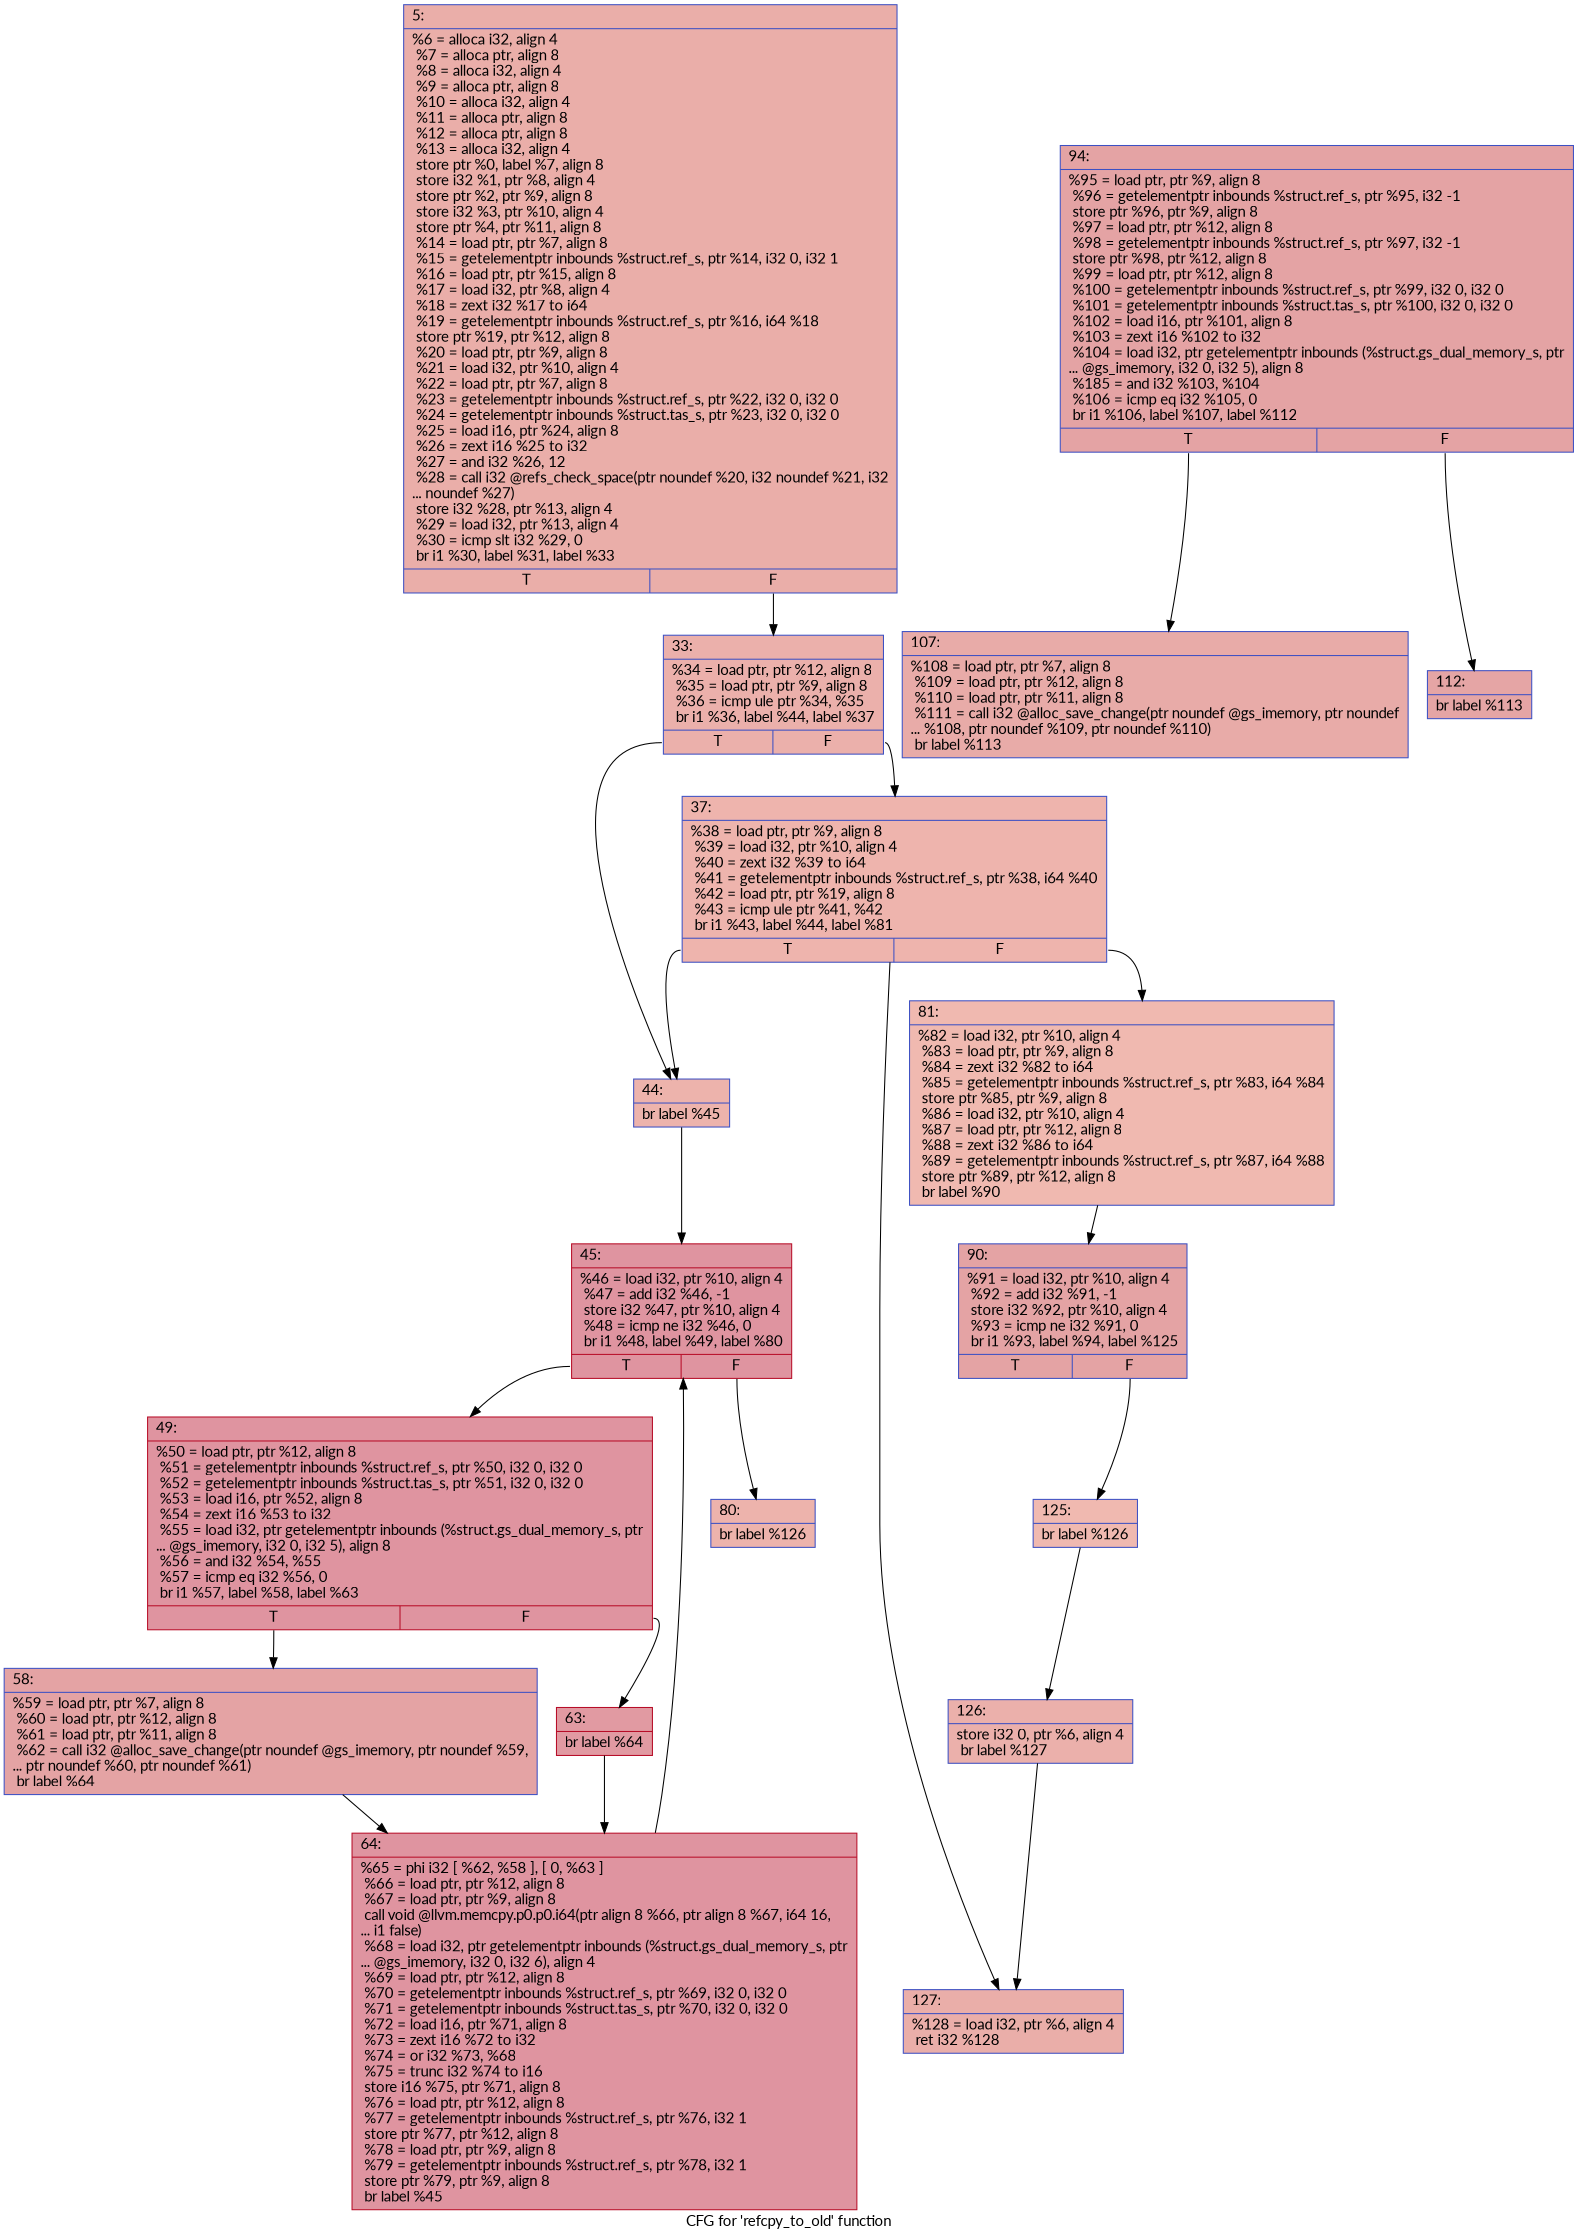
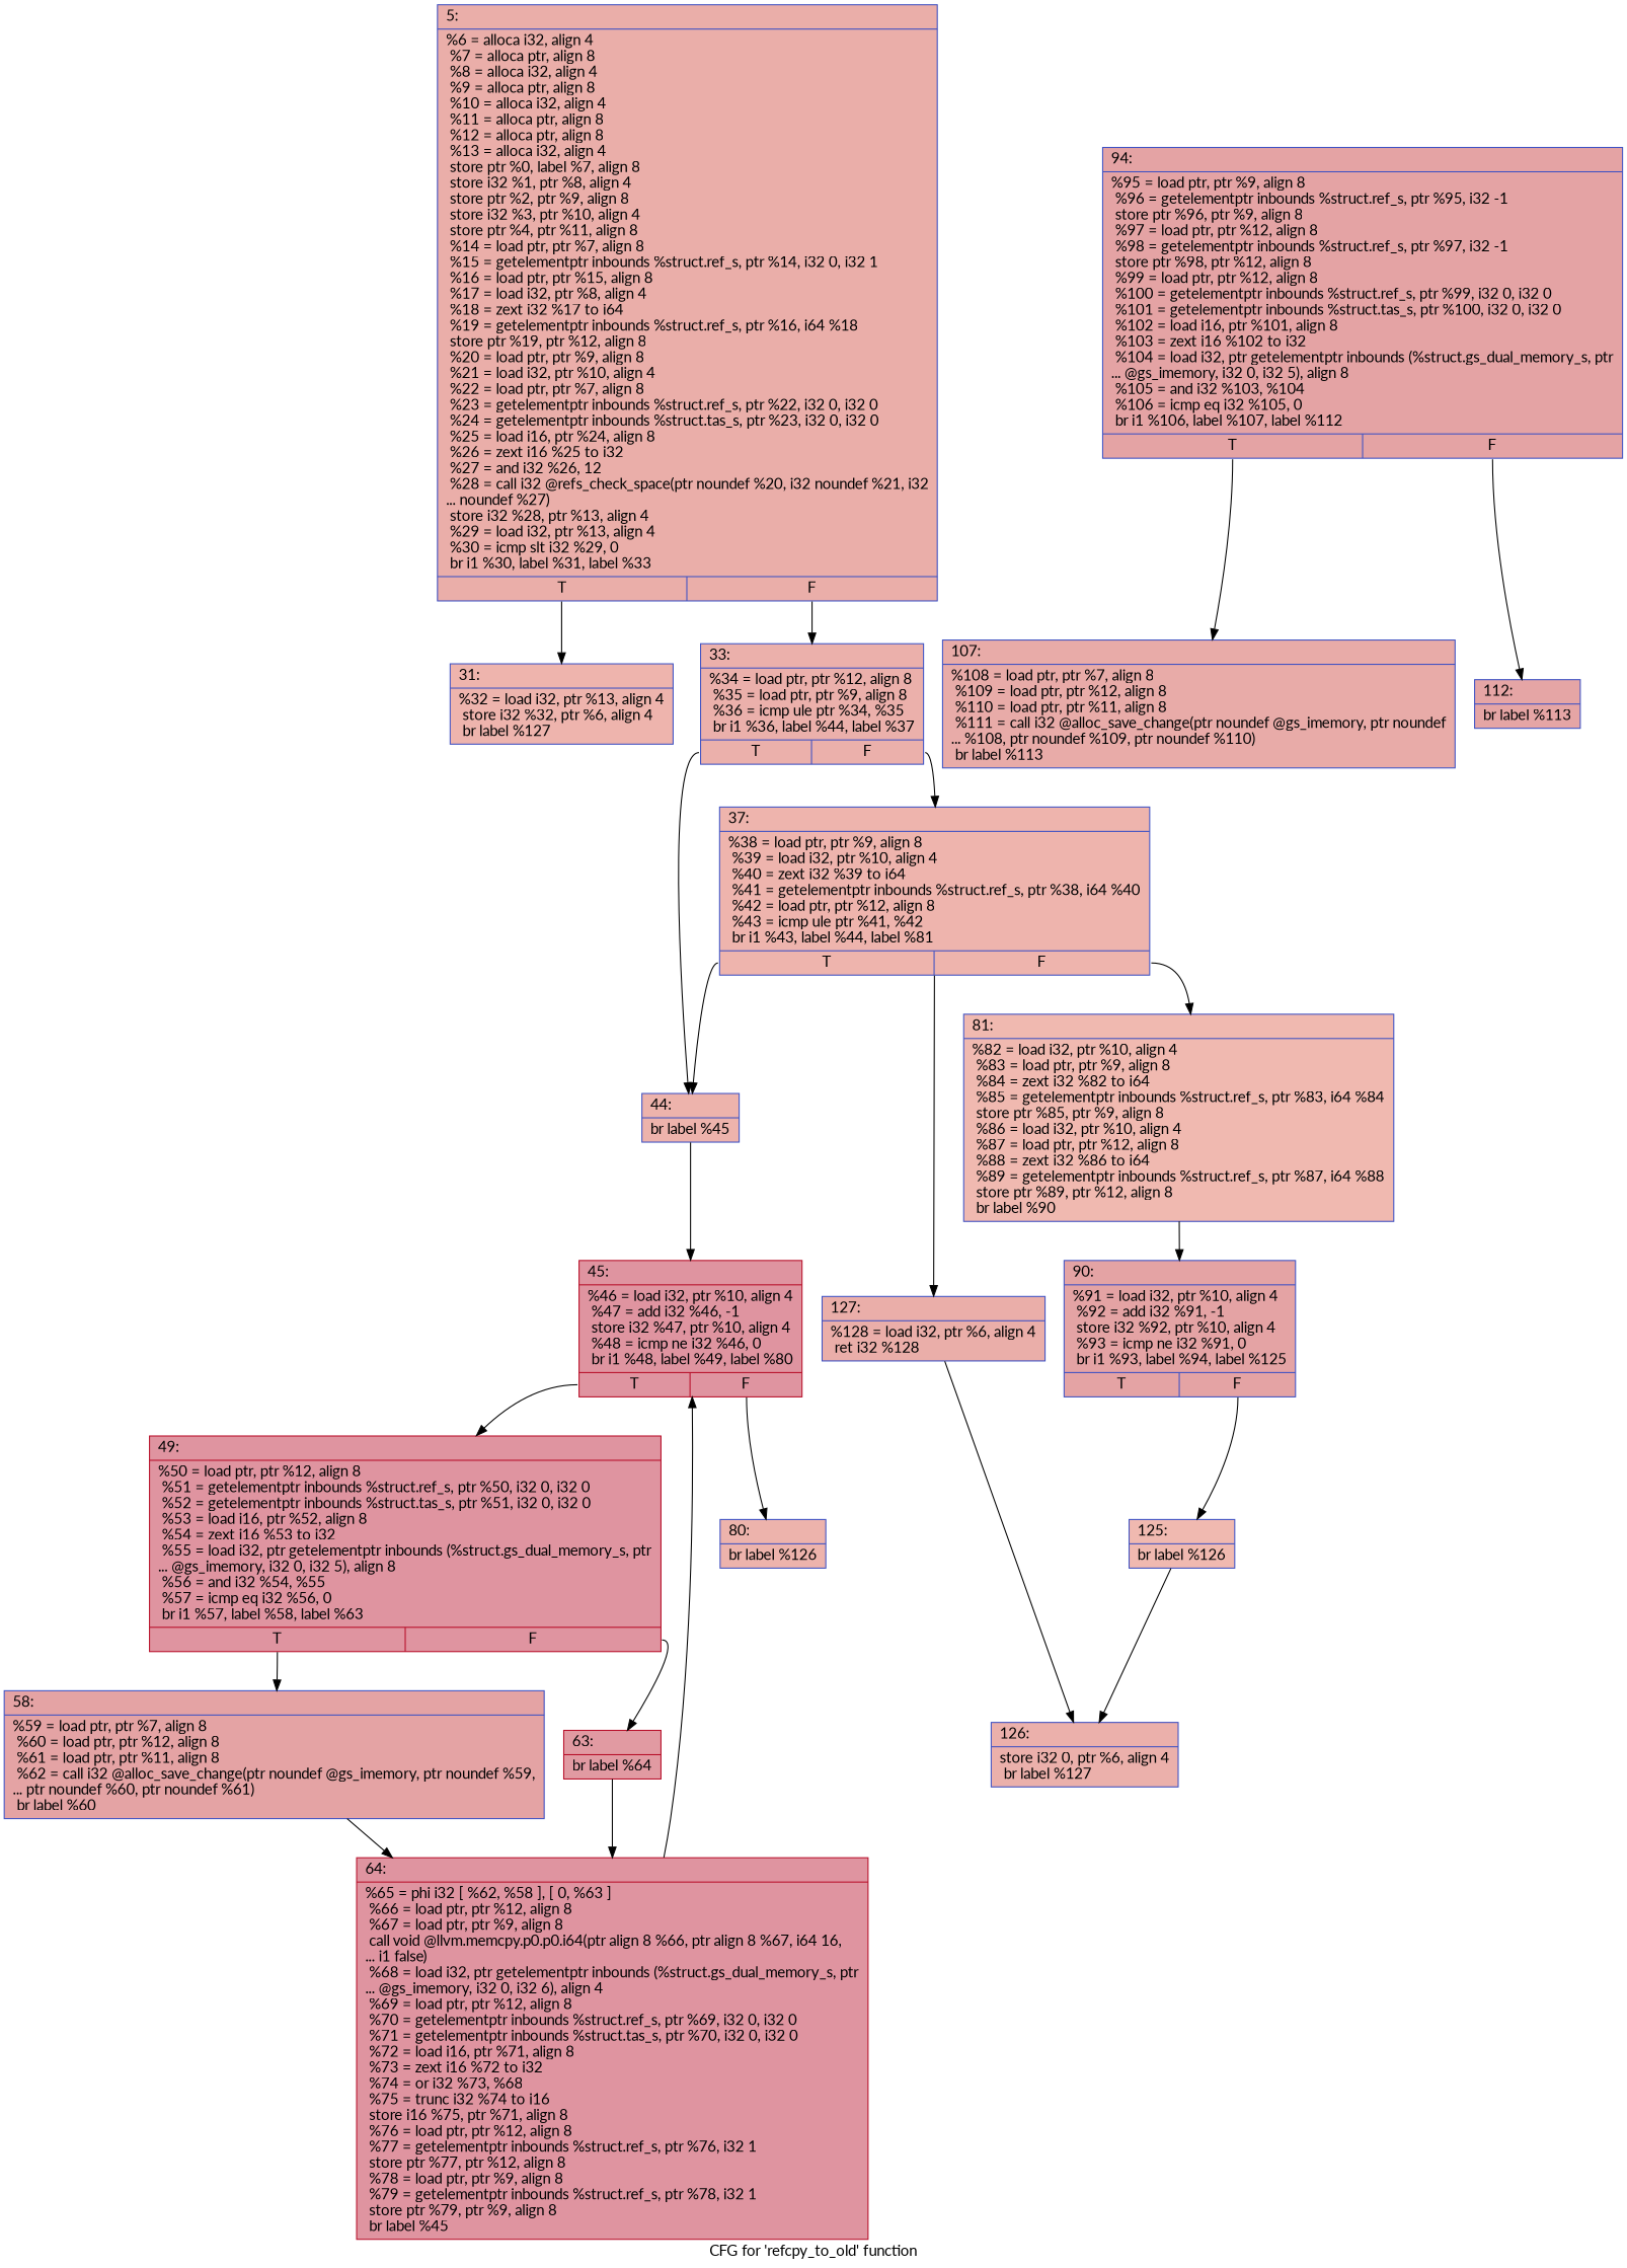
  digraph {
    fontname=Lato
    label="CFG for 'refcpy_to_old' function"
    node [color="#3d50c3ff" fillcolor="#b70d2870" fontname=Lato shape=record style=filled]
    edge [fontname=Lato]
    n1 [fillcolor="#d0473d70" label="{5:\l|  %6 = alloca i32, align 4\l  %7 = alloca ptr, align 8\l  %8 = alloca i32, align 4\l  %9 = alloca ptr, align 8\l  %10 = alloca i32, align 4\l  %11 = alloca ptr, align 8\l  %12 = alloca ptr, align 8\l  %13 = alloca i32, align 4\l  store ptr %0, label %7, align 8\l  store i32 %1, ptr %8, align 4\l  store ptr %2, ptr %9, align 8\l  store i32 %3, ptr %10, align 4\l  store ptr %4, ptr %11, align 8\l  %14 = load ptr, ptr %7, align 8\l  %15 = getelementptr inbounds %struct.ref_s, ptr %14, i32 0, i32 1\l  %16 = load ptr, ptr %15, align 8\l  %17 = load i32, ptr %8, align 4\l  %18 = zext i32 %17 to i64\l  %19 = getelementptr inbounds %struct.ref_s, ptr %16, i64 %18\l  store ptr %19, ptr %12, align 8\l  %20 = load ptr, ptr %9, align 8\l  %21 = load i32, ptr %10, align 4\l  %22 = load ptr, ptr %7, align 8\l  %23 = getelementptr inbounds %struct.ref_s, ptr %22, i32 0, i32 0\l  %24 = getelementptr inbounds %struct.tas_s, ptr %23, i32 0, i32 0\l  %25 = load i16, ptr %24, align 8\l  %26 = zext i16 %25 to i32\l  %27 = and i32 %26, 12\l  %28 = call i32 @refs_check_space(ptr noundef %20, i32 noundef %21, i32\l... noundef %27)\l  store i32 %28, ptr %13, align 4\l  %29 = load i32, ptr %13, align 4\l  %30 = icmp slt i32 %29, 0\l  br i1 %30, label %31, label %33\l|{<s0>T|<s1>F}}"]
+   n2 [fillcolor="#d8564670" label="{31:\l|  %32 = load i32, ptr %13, align 4\l  store i32 %32, ptr %6, align 4\l  br label %127\l}"]
    n3 [fillcolor="#d24b4070" label="{33:\l|  %34 = load ptr, ptr %12, align 8\l  %35 = load ptr, ptr %9, align 8\l  %36 = icmp ule ptr %34, %35\l  br i1 %36, label %44, label %37\l|{<s0>T|<s1>F}}"]
    n4 [fillcolor="#d6524470" label="{44:\l|  br label %45\l}"]
-   n5 [fillcolor="#d8564670" label="{37:\l|  %38 = load ptr, ptr %9, align 8\l  %39 = load i32, ptr %10, align 4\l  %40 = zext i32 %39 to i64\l  %41 = getelementptr inbounds %struct.ref_s, ptr %38, i64 %40\l  %42 = load ptr, ptr %19, align 8\l  %43 = icmp ule ptr %41, %42\l  br i1 %43, label %44, label %81\l|{<s0>T|<s1>F}}"]
+   n5 [fillcolor="#d8564670" label="{37:\l|  %38 = load ptr, ptr %9, align 8\l  %39 = load i32, ptr %10, align 4\l  %40 = zext i32 %39 to i64\l  %41 = getelementptr inbounds %struct.ref_s, ptr %38, i64 %40\l  %42 = load ptr, ptr %12, align 8\l  %43 = icmp ule ptr %41, %42\l  br i1 %43, label %44, label %81\l|{<s0>T|<s1>F}}"]
    n6 [fillcolor="#d0473d70" label="{127:\l|  %128 = load i32, ptr %6, align 4\l  ret i32 %128\l}"]
    n7 [color="#b70d28ff" label="{45:\l|  %46 = load i32, ptr %10, align 4\l  %47 = add i32 %46, -1\l  store i32 %47, ptr %10, align 4\l  %48 = icmp ne i32 %46, 0\l  br i1 %48, label %49, label %80\l|{<s0>T|<s1>F}}"]
    n8 [fillcolor="#de614d70" label="{81:\l|  %82 = load i32, ptr %10, align 4\l  %83 = load ptr, ptr %9, align 8\l  %84 = zext i32 %82 to i64\l  %85 = getelementptr inbounds %struct.ref_s, ptr %83, i64 %84\l  store ptr %85, ptr %9, align 8\l  %86 = load i32, ptr %10, align 4\l  %87 = load ptr, ptr %12, align 8\l  %88 = zext i32 %86 to i64\l  %89 = getelementptr inbounds %struct.ref_s, ptr %87, i64 %88\l  store ptr %89, ptr %12, align 8\l  br label %90\l}"]
    n9 [color="#b70d28ff" label="{49:\l|  %50 = load ptr, ptr %12, align 8\l  %51 = getelementptr inbounds %struct.ref_s, ptr %50, i32 0, i32 0\l  %52 = getelementptr inbounds %struct.tas_s, ptr %51, i32 0, i32 0\l  %53 = load i16, ptr %52, align 8\l  %54 = zext i16 %53 to i32\l  %55 = load i32, ptr getelementptr inbounds (%struct.gs_dual_memory_s, ptr\l... @gs_imemory, i32 0, i32 5), align 8\l  %56 = and i32 %54, %55\l  %57 = icmp eq i32 %56, 0\l  br i1 %57, label %58, label %63\l|{<s0>T|<s1>F}}"]
    n10 [fillcolor="#d6524470" label="{80:\l|  br label %126\l}"]
    n11 [fillcolor="#c32e3170" label="{90:\l|  %91 = load i32, ptr %10, align 4\l  %92 = add i32 %91, -1\l  store i32 %92, ptr %10, align 4\l  %93 = icmp ne i32 %91, 0\l  br i1 %93, label %94, label %125\l|{<s0>T|<s1>F}}"]
    n12 [fillcolor="#de614d70" label="{125:\l|  br label %126\l}"]
-   n13 [fillcolor="#c32e3170" label="{58:\l|  %59 = load ptr, ptr %7, align 8\l  %60 = load ptr, ptr %12, align 8\l  %61 = load ptr, ptr %11, align 8\l  %62 = call i32 @alloc_save_change(ptr noundef @gs_imemory, ptr noundef %59,\l... ptr noundef %60, ptr noundef %61)\l  br label %64\l}"]
+   n13 [fillcolor="#c32e3170" label="{58:\l|  %59 = load ptr, ptr %7, align 8\l  %60 = load ptr, ptr %12, align 8\l  %61 = load ptr, ptr %11, align 8\l  %62 = call i32 @alloc_save_change(ptr noundef @gs_imemory, ptr noundef %59,\l... ptr noundef %60, ptr noundef %61)\l  br label %60\l}"]
    n14 [color="#b70d28ff" fillcolor="#bb1b2c70" label="{63:\l|  br label %64\l}"]
    n15 [color="#b70d28ff" label="{64:\l|  %65 = phi i32 [ %62, %58 ], [ 0, %63 ]\l  %66 = load ptr, ptr %12, align 8\l  %67 = load ptr, ptr %9, align 8\l  call void @llvm.memcpy.p0.p0.i64(ptr align 8 %66, ptr align 8 %67, i64 16,\l... i1 false)\l  %68 = load i32, ptr getelementptr inbounds (%struct.gs_dual_memory_s, ptr\l... @gs_imemory, i32 0, i32 6), align 4\l  %69 = load ptr, ptr %12, align 8\l  %70 = getelementptr inbounds %struct.ref_s, ptr %69, i32 0, i32 0\l  %71 = getelementptr inbounds %struct.tas_s, ptr %70, i32 0, i32 0\l  %72 = load i16, ptr %71, align 8\l  %73 = zext i16 %72 to i32\l  %74 = or i32 %73, %68\l  %75 = trunc i32 %74 to i16\l  store i16 %75, ptr %71, align 8\l  %76 = load ptr, ptr %12, align 8\l  %77 = getelementptr inbounds %struct.ref_s, ptr %76, i32 1\l  store ptr %77, ptr %12, align 8\l  %78 = load ptr, ptr %9, align 8\l  %79 = getelementptr inbounds %struct.ref_s, ptr %78, i32 1\l  store ptr %79, ptr %9, align 8\l  br label %45\l}"]
    n16 [fillcolor="#d24b4070" label="{126:\l|  store i32 0, ptr %6, align 4\l  br label %127\l}"]
-   n17 [fillcolor="#c32e3170" label="{94:\l|  %95 = load ptr, ptr %9, align 8\l  %96 = getelementptr inbounds %struct.ref_s, ptr %95, i32 -1\l  store ptr %96, ptr %9, align 8\l  %97 = load ptr, ptr %12, align 8\l  %98 = getelementptr inbounds %struct.ref_s, ptr %97, i32 -1\l  store ptr %98, ptr %12, align 8\l  %99 = load ptr, ptr %12, align 8\l  %100 = getelementptr inbounds %struct.ref_s, ptr %99, i32 0, i32 0\l  %101 = getelementptr inbounds %struct.tas_s, ptr %100, i32 0, i32 0\l  %102 = load i16, ptr %101, align 8\l  %103 = zext i16 %102 to i32\l  %104 = load i32, ptr getelementptr inbounds (%struct.gs_dual_memory_s, ptr\l... @gs_imemory, i32 0, i32 5), align 8\l  %185 = and i32 %103, %104\l  %106 = icmp eq i32 %105, 0\l  br i1 %106, label %107, label %112\l|{<s0>T|<s1>F}}"]
+   n17 [fillcolor="#c32e3170" label="{94:\l|  %95 = load ptr, ptr %9, align 8\l  %96 = getelementptr inbounds %struct.ref_s, ptr %95, i32 -1\l  store ptr %96, ptr %9, align 8\l  %97 = load ptr, ptr %12, align 8\l  %98 = getelementptr inbounds %struct.ref_s, ptr %97, i32 -1\l  store ptr %98, ptr %12, align 8\l  %99 = load ptr, ptr %12, align 8\l  %100 = getelementptr inbounds %struct.ref_s, ptr %99, i32 0, i32 0\l  %101 = getelementptr inbounds %struct.tas_s, ptr %100, i32 0, i32 0\l  %102 = load i16, ptr %101, align 8\l  %103 = zext i16 %102 to i32\l  %104 = load i32, ptr getelementptr inbounds (%struct.gs_dual_memory_s, ptr\l... @gs_imemory, i32 0, i32 5), align 8\l  %105 = and i32 %103, %104\l  %106 = icmp eq i32 %105, 0\l  br i1 %106, label %107, label %112\l|{<s0>T|<s1>F}}"]
    n18 [fillcolor="#cc403a70" label="{107:\l|  %108 = load ptr, ptr %7, align 8\l  %109 = load ptr, ptr %12, align 8\l  %110 = load ptr, ptr %11, align 8\l  %111 = call i32 @alloc_save_change(ptr noundef @gs_imemory, ptr noundef\l... %108, ptr noundef %109, ptr noundef %110)\l  br label %113\l}"]
    n19 [fillcolor="#c5333470" label="{112:\l|  br label %113\l}"]
+   n1 -> n2 [tailport=s0]
    n1 -> n3 [tailport=s1]
    n3 -> n4 [tailport=s0]
    n3 -> n5 [tailport=s1]
    n4 -> n7
    n5 -> n4 [tailport=s0]
    n5 -> n6
    n5 -> n8 [tailport=s1]
    n7 -> n9 [tailport=s0]
    n7 -> n10 [tailport=s1]
    n8 -> n11
    n9 -> n13 [tailport=s0]
    n9 -> n14 [tailport=s1]
    n11 -> n12 [tailport=s1]
    n12 -> n16
    n13 -> n15
    n14 -> n15
    n15 -> n7
-   n16 -> n6
+   n6 -> n16
    n17 -> n18 [tailport=s0]
    n17 -> n19 [tailport=s1]
  }
